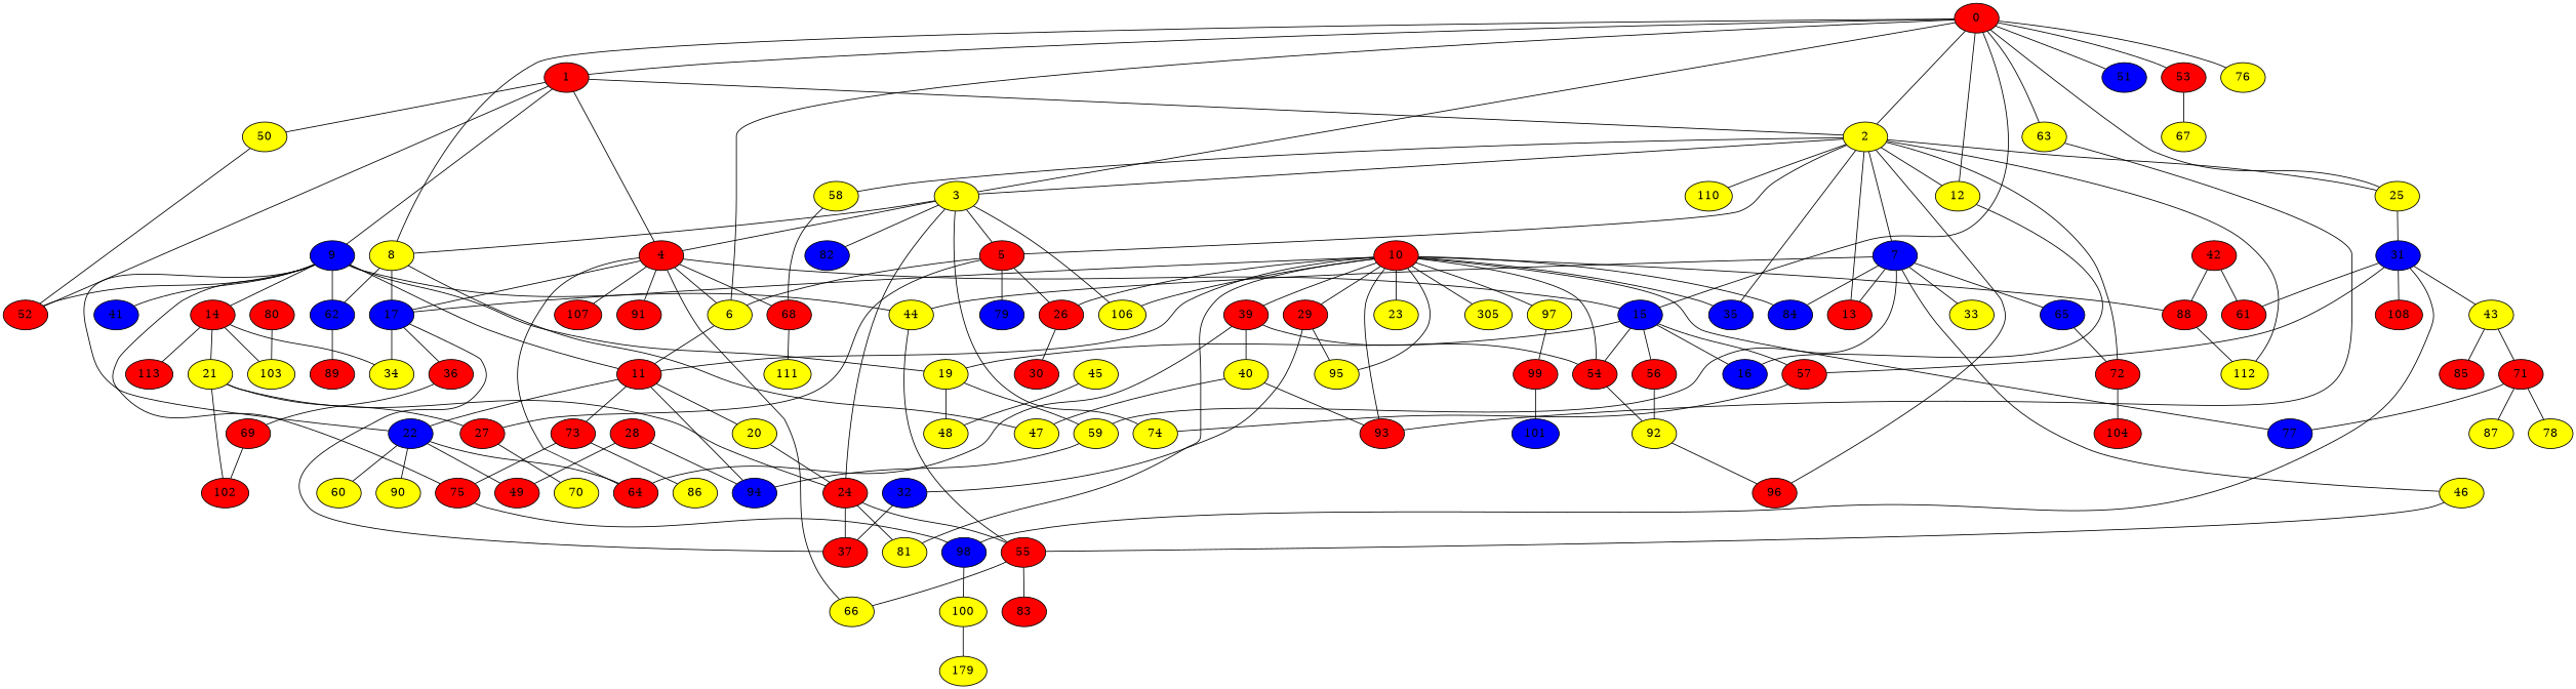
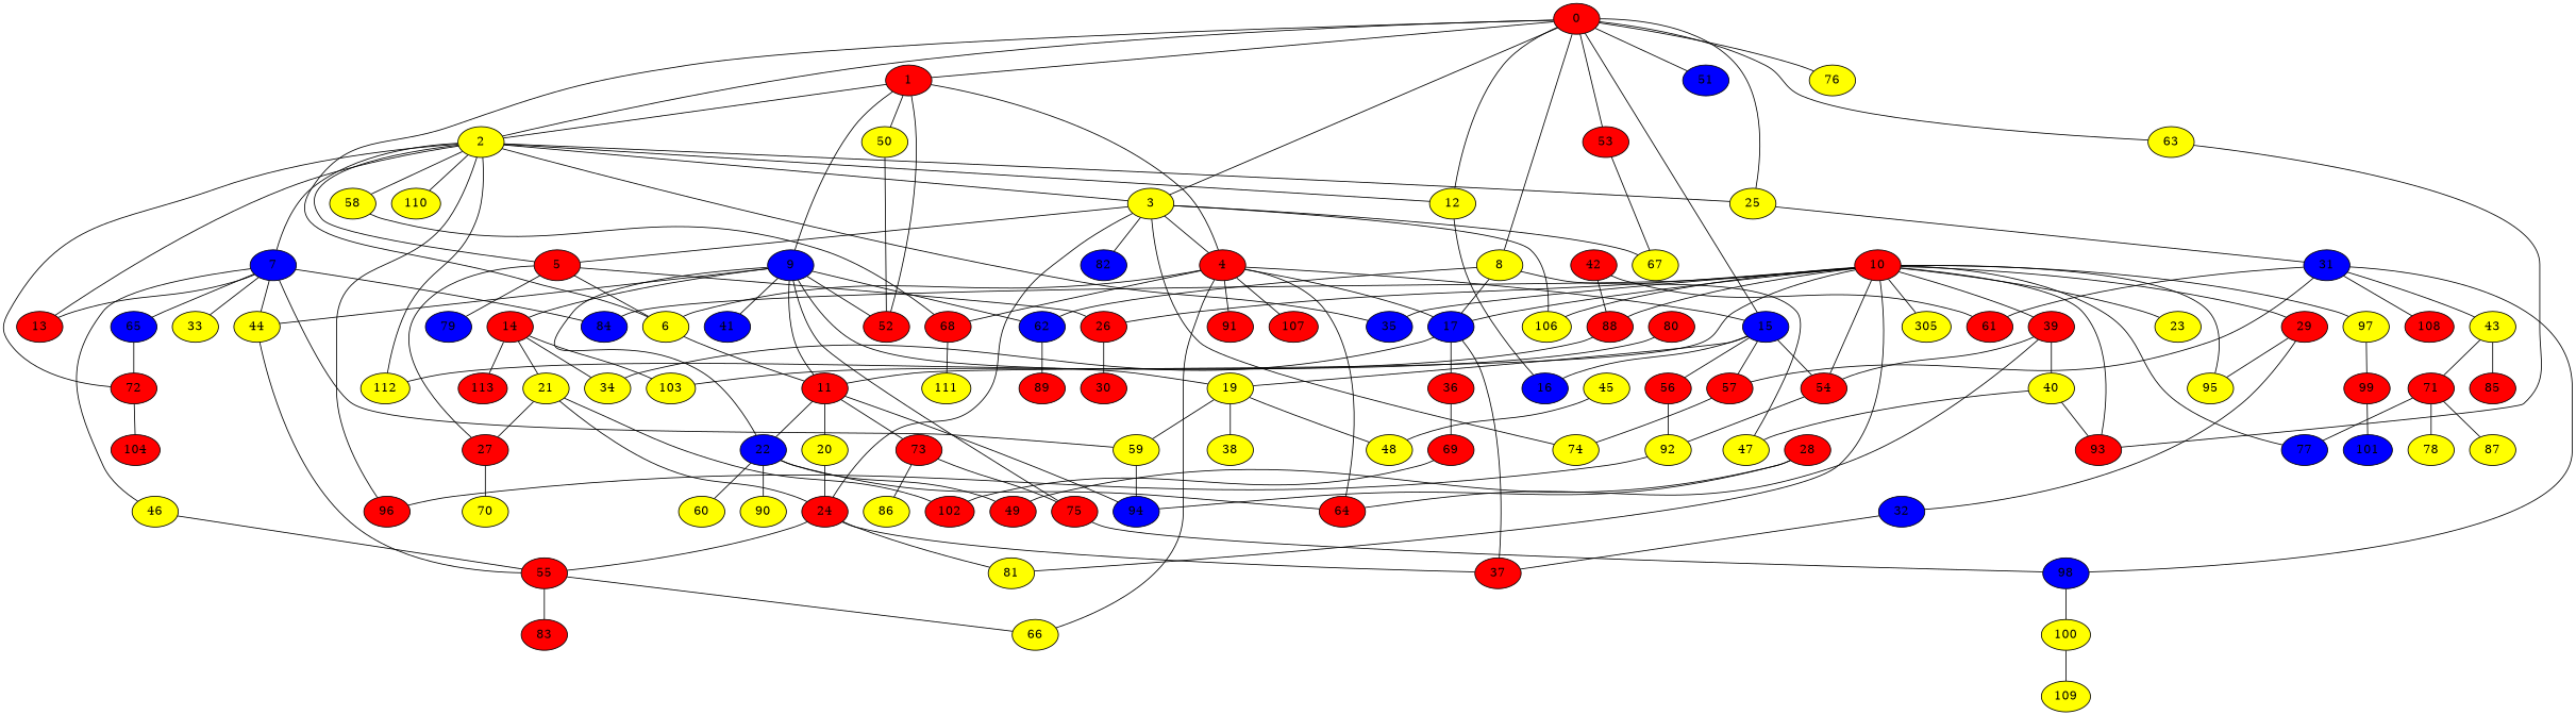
  graph {
    node [fillcolor=red style=filled]
    0
    1
    2 [fillcolor=yellow]
    3 [fillcolor=yellow]
    6 [fillcolor=yellow]
    8 [fillcolor=yellow]
    12 [fillcolor=yellow]
    15 [fillcolor=blue]
    25 [fillcolor=yellow]
    51 [fillcolor=blue]
    53
    63 [fillcolor=yellow]
    76 [fillcolor=yellow]
    4
    9 [fillcolor=blue]
    50 [fillcolor=yellow]
    52
    5
    7 [fillcolor=blue]
    13
    35 [fillcolor=blue]
    58 [fillcolor=yellow]
    72
    96
    110 [fillcolor=yellow]
    112 [fillcolor=yellow]
    24
    67 [fillcolor=yellow]
    74 [fillcolor=yellow]
    82 [fillcolor=blue]
    106 [fillcolor=yellow]
    11
    17 [fillcolor=blue]
    47 [fillcolor=yellow]
    62 [fillcolor=blue]
    16 [fillcolor=blue]
    19 [fillcolor=yellow]
    54
    56
    57
    31 [fillcolor=blue]
    93
    64
    66 [fillcolor=yellow]
    68
    91
    107
    44 [fillcolor=yellow]
    14
    22 [fillcolor=blue]
    41 [fillcolor=blue]
    75
    26
    27
    79 [fillcolor=blue]
    33 [fillcolor=yellow]
    46 [fillcolor=yellow]
    59 [fillcolor=yellow]
    65 [fillcolor=blue]
    84 [fillcolor=blue]
    104
    81 [fillcolor=yellow]
    37
    55
    34 [fillcolor=yellow]
    36
    111 [fillcolor=yellow]
    30
    70 [fillcolor=yellow]
    20 [fillcolor=yellow]
    73
    94 [fillcolor=blue]
    89
    21 [fillcolor=yellow]
    103 [fillcolor=yellow]
    113
+   38 [fillcolor=yellow]
    48 [fillcolor=yellow]
    49
    60 [fillcolor=yellow]
    90 [fillcolor=yellow]
    98 [fillcolor=blue]
    10
    23 [fillcolor=yellow]
    29
    39
    77 [fillcolor=blue]
    88
    95 [fillcolor=yellow]
    97 [fillcolor=yellow]
    n91 [fillcolor=yellow label=305]
    32 [fillcolor=blue]
    40 [fillcolor=yellow]
    92 [fillcolor=yellow]
    99
    86 [fillcolor=yellow]
    102
    69
    87 [fillcolor=yellow]
    83
    43 [fillcolor=yellow]
    61
    108
    28
    71
    85
    100 [fillcolor=yellow]
    42
    78 [fillcolor=yellow]
    45 [fillcolor=yellow]
    80
    101 [fillcolor=blue]
-   109 [fillcolor=yellow label=179]
+   109 [fillcolor=yellow]
    0 -- 1
    0 -- 2
    0 -- 3
    0 -- 6
    0 -- 8
    0 -- 12
    0 -- 15
    0 -- 25
    0 -- 51
    0 -- 53
    0 -- 63
    0 -- 76
    1 -- 2
    1 -- 4
    1 -- 9
    1 -- 50
    1 -- 52
    2 -- 3
    2 -- 12
    2 -- 25
    2 -- 5
    2 -- 7
    2 -- 13
    2 -- 35
    2 -- 58
    2 -- 72
    2 -- 96
    2 -- 110
    2 -- 112
    3 -- 4
    3 -- 5
    3 -- 24
-   3 -- 8
+   3 -- 67
    3 -- 74
    3 -- 82
    3 -- 106
    6 -- 11
    8 -- 17
    8 -- 47
    8 -- 62
    12 -- 16
    15 -- 16
    15 -- 19
    15 -- 54
    15 -- 56
    15 -- 57
    25 -- 31
    53 -- 67
    63 -- 93
    4 -- 6
    4 -- 15
    4 -- 17
    4 -- 64
    4 -- 66
    4 -- 68
    4 -- 91
    4 -- 107
    9 -- 52
    9 -- 11
    9 -- 62
    9 -- 19
    9 -- 44
    9 -- 14
    9 -- 22
    9 -- 41
    9 -- 75
    50 -- 52
    5 -- 6
    5 -- 26
    5 -- 27
    5 -- 79
    7 -- 13
    7 -- 44
    7 -- 33
    7 -- 46
    7 -- 59
    7 -- 65
    7 -- 84
    58 -- 68
    72 -- 104
    24 -- 81
    24 -- 37
    24 -- 55
    11 -- 22
    11 -- 20
    11 -- 73
    11 -- 94
    17 -- 37
    17 -- 34
    17 -- 36
    62 -- 89
    19 -- 59
+   19 -- 38
    19 -- 48
    54 -- 92
    56 -- 92
    57 -- 74
    31 -- 57
    31 -- 98
    31 -- 43
    31 -- 61
    31 -- 108
    68 -- 111
    44 -- 55
    14 -- 34
    14 -- 21
    14 -- 103
    14 -- 113
    22 -- 64
    22 -- 49
    22 -- 60
    22 -- 90
    75 -- 98
    26 -- 30
    27 -- 70
    46 -- 55
    59 -- 94
    65 -- 72
    55 -- 66
    55 -- 83
    36 -- 69
    20 -- 24
    73 -- 75
    73 -- 86
    21 -- 24
    21 -- 27
    21 -- 102
    98 -- 100
    10 -- 35
    10 -- 106
    10 -- 11
    10 -- 17
    10 -- 54
    10 -- 93
    10 -- 26
    10 -- 84
    10 -- 81
    10 -- 23
    10 -- 29
    10 -- 39
    10 -- 77
    10 -- 88
    10 -- 95
    10 -- 97
    10 -- n91
    29 -- 95
    29 -- 32
    39 -- 54
    39 -- 64
    39 -- 40
    88 -- 112
    97 -- 99
    32 -- 37
    40 -- 47
    40 -- 93
    92 -- 96
    99 -- 101
    69 -- 102
    43 -- 71
    43 -- 85
    28 -- 94
    28 -- 49
    71 -- 77
    71 -- 87
    71 -- 78
    100 -- 109
    42 -- 88
    42 -- 61
    45 -- 48
    80 -- 103
  }
